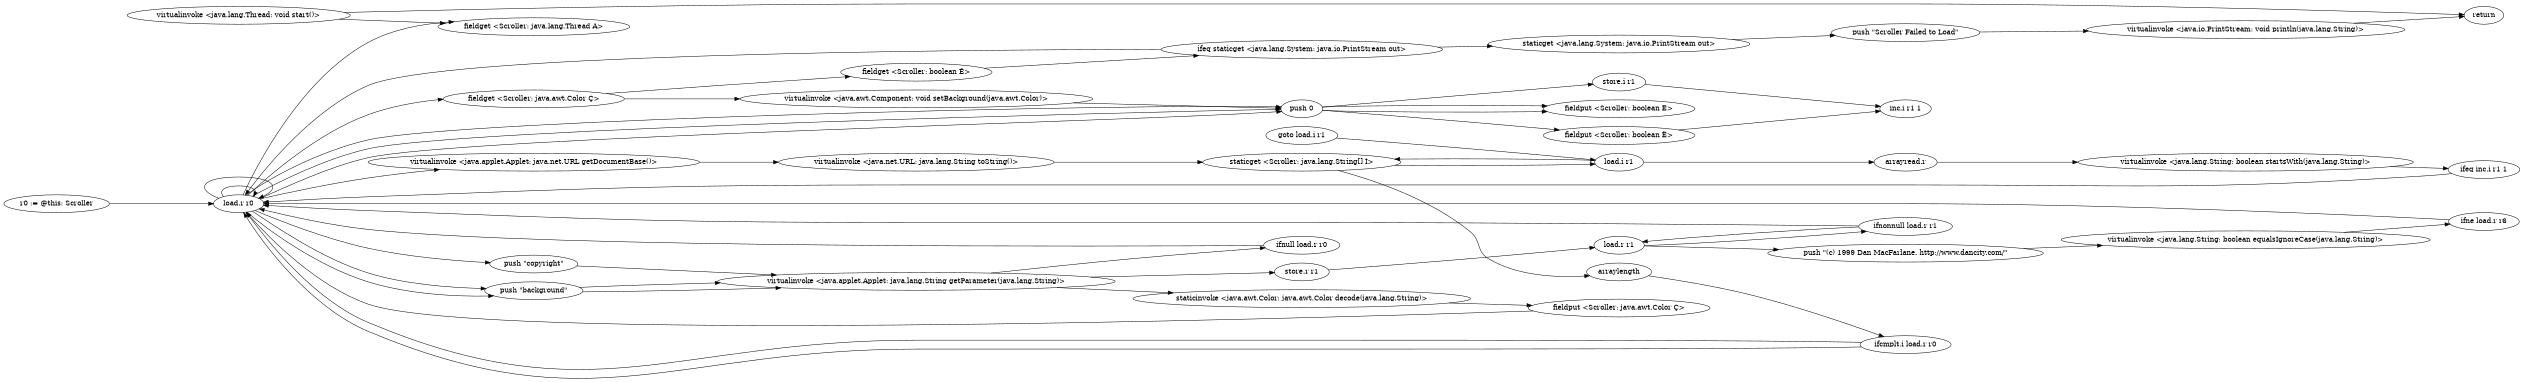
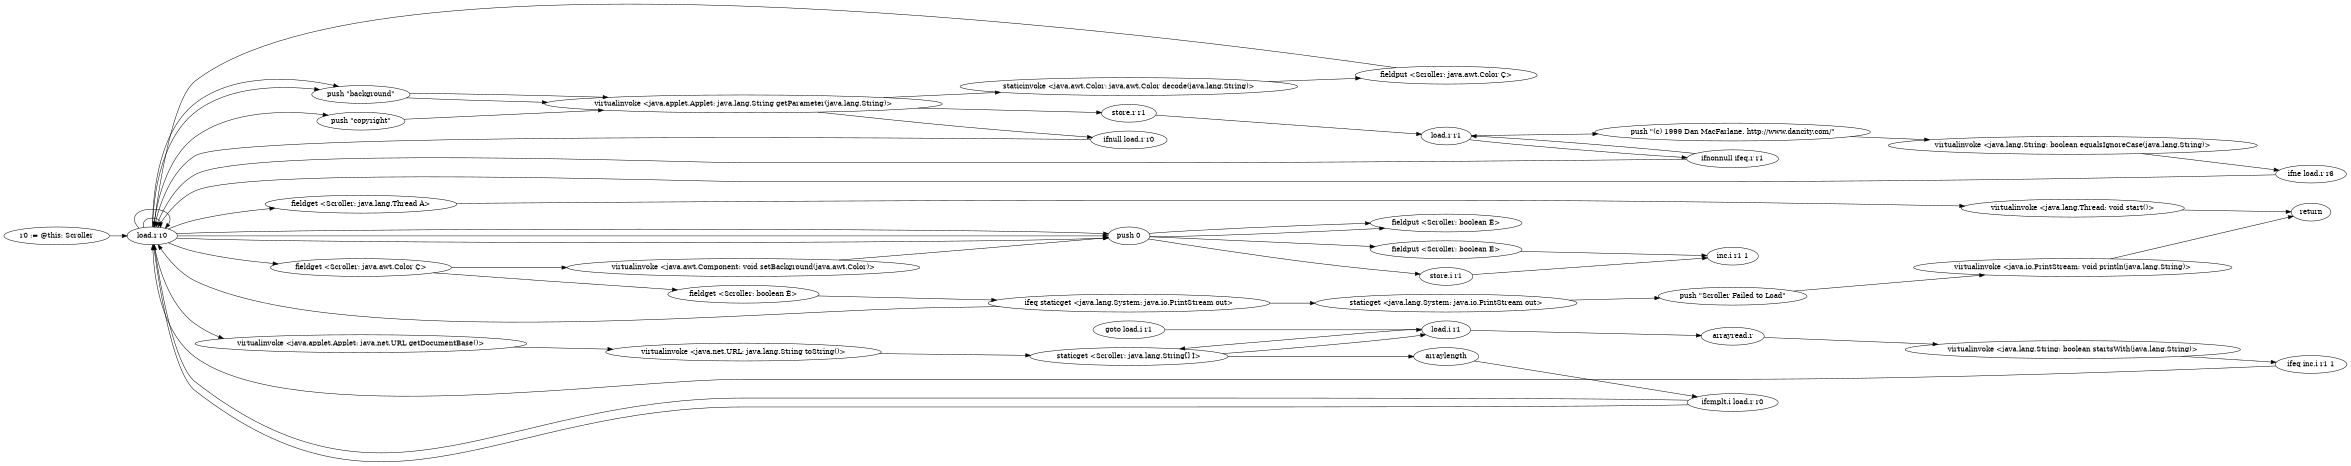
  digraph {
    rankdir=LR
    "r0 := @this: Scroller"
    "load.r r0"
    "push \"background\""
    "fieldget <Scroller: java.awt.Color Ç>"
    "push 0"
    "push \"copyright\""
    "fieldget <Scroller: java.lang.Thread À>"
    "virtualinvoke <java.applet.Applet: java.net.URL getDocumentBase()>"
    "virtualinvoke <java.applet.Applet: java.lang.String getParameter(java.lang.String)>"
    "fieldget <Scroller: boolean Ê>"
    "virtualinvoke <java.awt.Component: void setBackground(java.awt.Color)>"
    "store.i r1"
    "fieldput <Scroller: boolean Ê>"
    "fieldput <Scroller: boolean Ë>"
    "ifeq staticget <java.lang.System: java.io.PrintStream out>"
    "virtualinvoke <java.lang.Thread: void start()>"
    "virtualinvoke <java.net.URL: java.lang.String toString()>"
    "ifnull load.r r0"
    "staticinvoke <java.awt.Color: java.awt.Color decode(java.lang.String)>"
    "store.r r1"
    "fieldput <Scroller: java.awt.Color Ç>"
    "load.r r1"
    "inc.i r1 1"
    "goto load.i r1"
    "load.i r1"
    "staticget <Scroller: java.lang.String[] Ì>"
    "arrayread.r"
    arraylength
    "virtualinvoke <java.lang.String: boolean startsWith(java.lang.String)>"
    "ifcmplt.i load.r r0"
-   "ifnonnull load.r r1"
+   "ifnonnull load.r r1" [label="ifnonnull ifeq.r r1"]
    "push \"(c) 1999 Dan MacFarlane. http://www.dancity.com/\""
    "virtualinvoke <java.lang.String: boolean equalsIgnoreCase(java.lang.String)>"
    "staticget <java.lang.System: java.io.PrintStream out>"
    "push \"Scroller Failed to Load\""
    return
    "virtualinvoke <java.io.PrintStream: void println(java.lang.String)>"
    n38 [label="ifne load.r r6"]
    "ifeq inc.i r1 1"
    "r0 := @this: Scroller" -> "load.r r0"
    "load.r r0" -> "load.r r0"
    "load.r r0" -> "load.r r0"
    "load.r r0" -> "push \"background\""
    "load.r r0" -> "push \"background\""
    "load.r r0" -> "fieldget <Scroller: java.awt.Color Ç>"
    "load.r r0" -> "push 0"
    "load.r r0" -> "push 0"
    "load.r r0" -> "push 0"
    "load.r r0" -> "push \"copyright\""
    "load.r r0" -> "fieldget <Scroller: java.lang.Thread À>"
    "load.r r0" -> "virtualinvoke <java.applet.Applet: java.net.URL getDocumentBase()>"
    "push \"background\"" -> "virtualinvoke <java.applet.Applet: java.lang.String getParameter(java.lang.String)>"
    "push \"background\"" -> "virtualinvoke <java.applet.Applet: java.lang.String getParameter(java.lang.String)>"
    "fieldget <Scroller: java.awt.Color Ç>" -> "fieldget <Scroller: boolean Ê>"
    "fieldget <Scroller: java.awt.Color Ç>" -> "virtualinvoke <java.awt.Component: void setBackground(java.awt.Color)>"
    "push 0" -> "store.i r1"
    "push 0" -> "fieldput <Scroller: boolean Ê>"
    "push 0" -> "fieldput <Scroller: boolean Ê>"
    "push 0" -> "fieldput <Scroller: boolean Ë>"
    "push \"copyright\"" -> "virtualinvoke <java.applet.Applet: java.lang.String getParameter(java.lang.String)>"
-   "virtualinvoke <java.lang.Thread: void start()>" -> "fieldget <Scroller: java.lang.Thread À>"
+   "fieldget <Scroller: java.lang.Thread À>" -> "virtualinvoke <java.lang.Thread: void start()>"
    "virtualinvoke <java.applet.Applet: java.net.URL getDocumentBase()>" -> "virtualinvoke <java.net.URL: java.lang.String toString()>"
    "virtualinvoke <java.applet.Applet: java.lang.String getParameter(java.lang.String)>" -> "ifnull load.r r0"
    "virtualinvoke <java.applet.Applet: java.lang.String getParameter(java.lang.String)>" -> "staticinvoke <java.awt.Color: java.awt.Color decode(java.lang.String)>"
    "virtualinvoke <java.applet.Applet: java.lang.String getParameter(java.lang.String)>" -> "store.r r1"
    "fieldget <Scroller: boolean Ê>" -> "ifeq staticget <java.lang.System: java.io.PrintStream out>"
    "virtualinvoke <java.awt.Component: void setBackground(java.awt.Color)>" -> "push 0"
    "store.i r1" -> "inc.i r1 1"
    "fieldput <Scroller: boolean Ë>" -> "inc.i r1 1"
    "ifeq staticget <java.lang.System: java.io.PrintStream out>" -> "load.r r0"
    "ifeq staticget <java.lang.System: java.io.PrintStream out>" -> "staticget <java.lang.System: java.io.PrintStream out>"
    "virtualinvoke <java.lang.Thread: void start()>" -> return
    "virtualinvoke <java.net.URL: java.lang.String toString()>" -> "staticget <Scroller: java.lang.String[] Ì>"
    "ifnull load.r r0" -> "load.r r0"
    "staticinvoke <java.awt.Color: java.awt.Color decode(java.lang.String)>" -> "fieldput <Scroller: java.awt.Color Ç>"
    "store.r r1" -> "load.r r1"
    "fieldput <Scroller: java.awt.Color Ç>" -> "load.r r0"
    "load.r r1" -> "ifnonnull load.r r1"
    "load.r r1" -> "push \"(c) 1999 Dan MacFarlane. http://www.dancity.com/\""
    "goto load.i r1" -> "load.i r1"
    "load.i r1" -> "staticget <Scroller: java.lang.String[] Ì>"
    "load.i r1" -> "arrayread.r"
    "staticget <Scroller: java.lang.String[] Ì>" -> "load.i r1"
    "staticget <Scroller: java.lang.String[] Ì>" -> arraylength
    "arrayread.r" -> "virtualinvoke <java.lang.String: boolean startsWith(java.lang.String)>"
    arraylength -> "ifcmplt.i load.r r0"
    "virtualinvoke <java.lang.String: boolean startsWith(java.lang.String)>" -> "ifeq inc.i r1 1"
    "ifcmplt.i load.r r0" -> "load.r r0"
    "ifcmplt.i load.r r0" -> "load.r r0"
    "ifnonnull load.r r1" -> "load.r r0"
    "ifnonnull load.r r1" -> "load.r r1"
    "push \"(c) 1999 Dan MacFarlane. http://www.dancity.com/\"" -> "virtualinvoke <java.lang.String: boolean equalsIgnoreCase(java.lang.String)>"
    "virtualinvoke <java.lang.String: boolean equalsIgnoreCase(java.lang.String)>" -> n38
    "staticget <java.lang.System: java.io.PrintStream out>" -> "push \"Scroller Failed to Load\""
    "push \"Scroller Failed to Load\"" -> "virtualinvoke <java.io.PrintStream: void println(java.lang.String)>"
    "virtualinvoke <java.io.PrintStream: void println(java.lang.String)>" -> return
    n38 -> "load.r r0"
    "ifeq inc.i r1 1" -> "load.r r0"
  }
